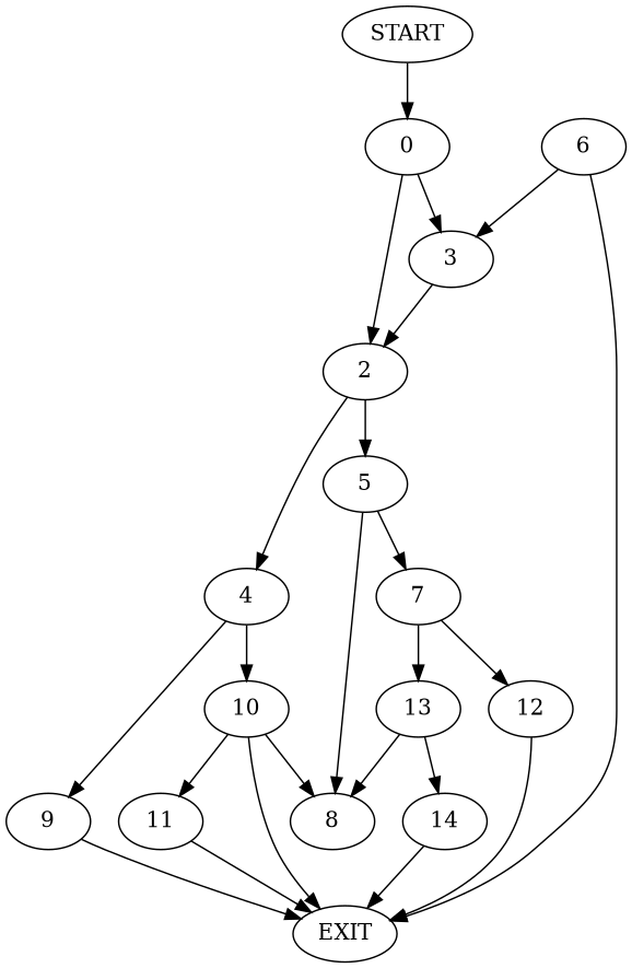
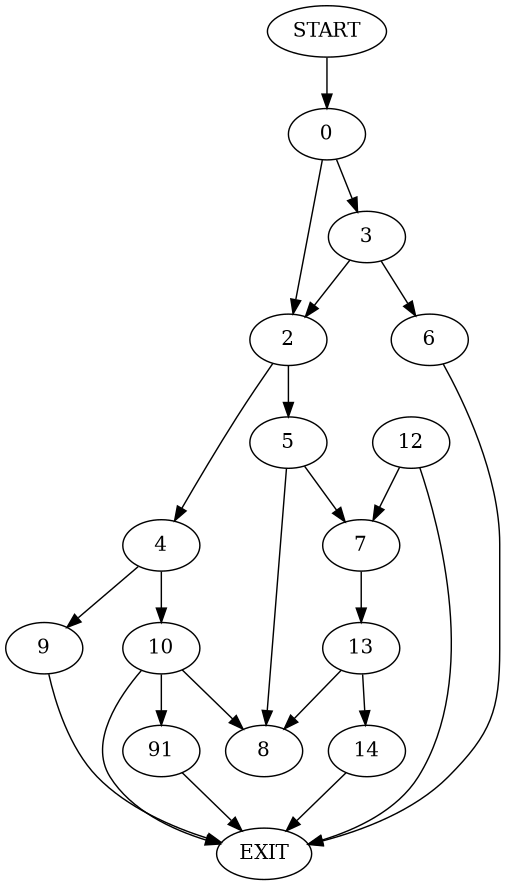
  digraph {
    n1 [label=START]
    n2 [label=0]
    2
    3
    n5 [label=EXIT]
    4
    5
    6
    9
    10
    7
    8
-   11
+   11 [label=91]
    12
    13
    14
    n1 -> n2
    n2 -> 2
    n2 -> 3
    2 -> 4
    2 -> 5
    3 -> 2
-   6 -> 3
+   3 -> 6
    4 -> 9
    4 -> 10
    5 -> 7
    5 -> 8
    6 -> n5
    9 -> n5
    10 -> n5
    10 -> 8
    10 -> 11
-   7 -> 12
+   12 -> 7
    7 -> 13
    11 -> n5
    12 -> n5
    13 -> 8
    13 -> 14
    14 -> n5
  }
